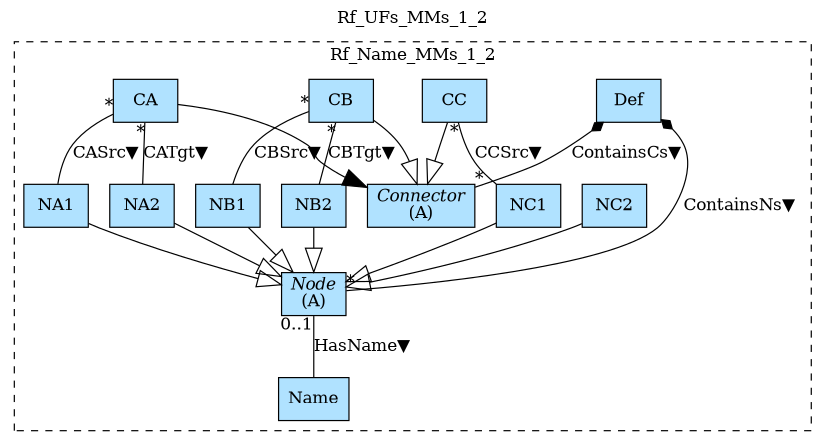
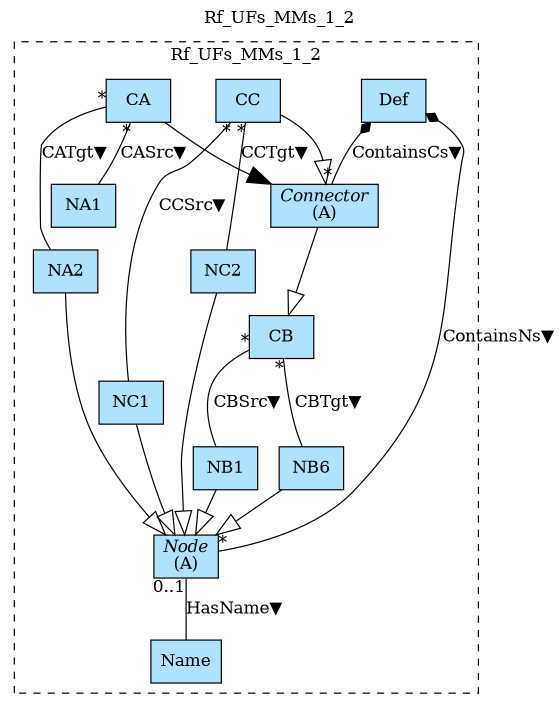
  digraph {
    label=Rf_UFs_MMs_1_2
    labelfontsize=12
    labelloc=tl
    node [fillcolor=lightskyblue1 shape=record style=filled]
    edge [arrowhead=onormal]
    n1 [label=Def]
    n2 [label=<{<I>Connector</I><br/>(A)}>]
    n3 [label=<{<I>Node</I><br/>(A)}>]
    n4 [label=Name]
    n5 [label=NA1]
    n6 [label=NA2]
    n7 [label=NB1]
-   n8 [label=NB2]
+   n8 [label=NB6]
    n9 [label=NC1]
    n10 [label=NC2]
    n11 [label=CC]
    n12 [label=CB]
    n13 [label=CA]
    subgraph cluster_1 {
-     label=Rf_Name_MMs_1_2
      style=dashed
      n1
      n2
      n3
      n4
      n5
      n6
      n7
      n8
      n9
      n10
      n11
      n12
      n13
    }
    n1 -> n2 [arrowhead=none arrowtail=diamond dir=both headlabel="*" label="ContainsCs▼"]
    n1 -> n3 [arrowhead=none arrowtail=diamond dir=both headlabel="*" label="ContainsNs▼"]
    n3 -> n4 [dir=none label="HasName▼" taillabel="0..1" arrowhead=""]
-   n5 -> n3 [arrowsize=2.0]
    n6 -> n3 [arrowsize=2.0]
    n7 -> n3 [arrowsize=2.0]
    n8 -> n3 [arrowsize=2.0]
    n9 -> n3 [arrowsize=2.0]
    n10 -> n3 [arrowsize=2.0]
    n11 -> n2 [arrowsize=2.0]
    n11 -> n9 [dir=none label="CCSrc▼" taillabel="*" arrowhead=""]
-   n12 -> n2 [arrowsize=2.0]
+   n11 -> n10 [dir=none label="CCTgt▼" taillabel="*" arrowhead=""]
+   n2 -> n12 [arrowsize=2.0]
    n12 -> n7 [dir=none label="CBSrc▼" taillabel="*" arrowhead=""]
    n12 -> n8 [dir=none label="CBTgt▼" taillabel="*" arrowhead=""]
    n13 -> n2 [arrowhead=normal arrowsize=2.0]
    n13 -> n5 [dir=none label="CASrc▼" taillabel="*" arrowhead=""]
    n13 -> n6 [dir=none label="CATgt▼" taillabel="*" arrowhead=""]
  }
